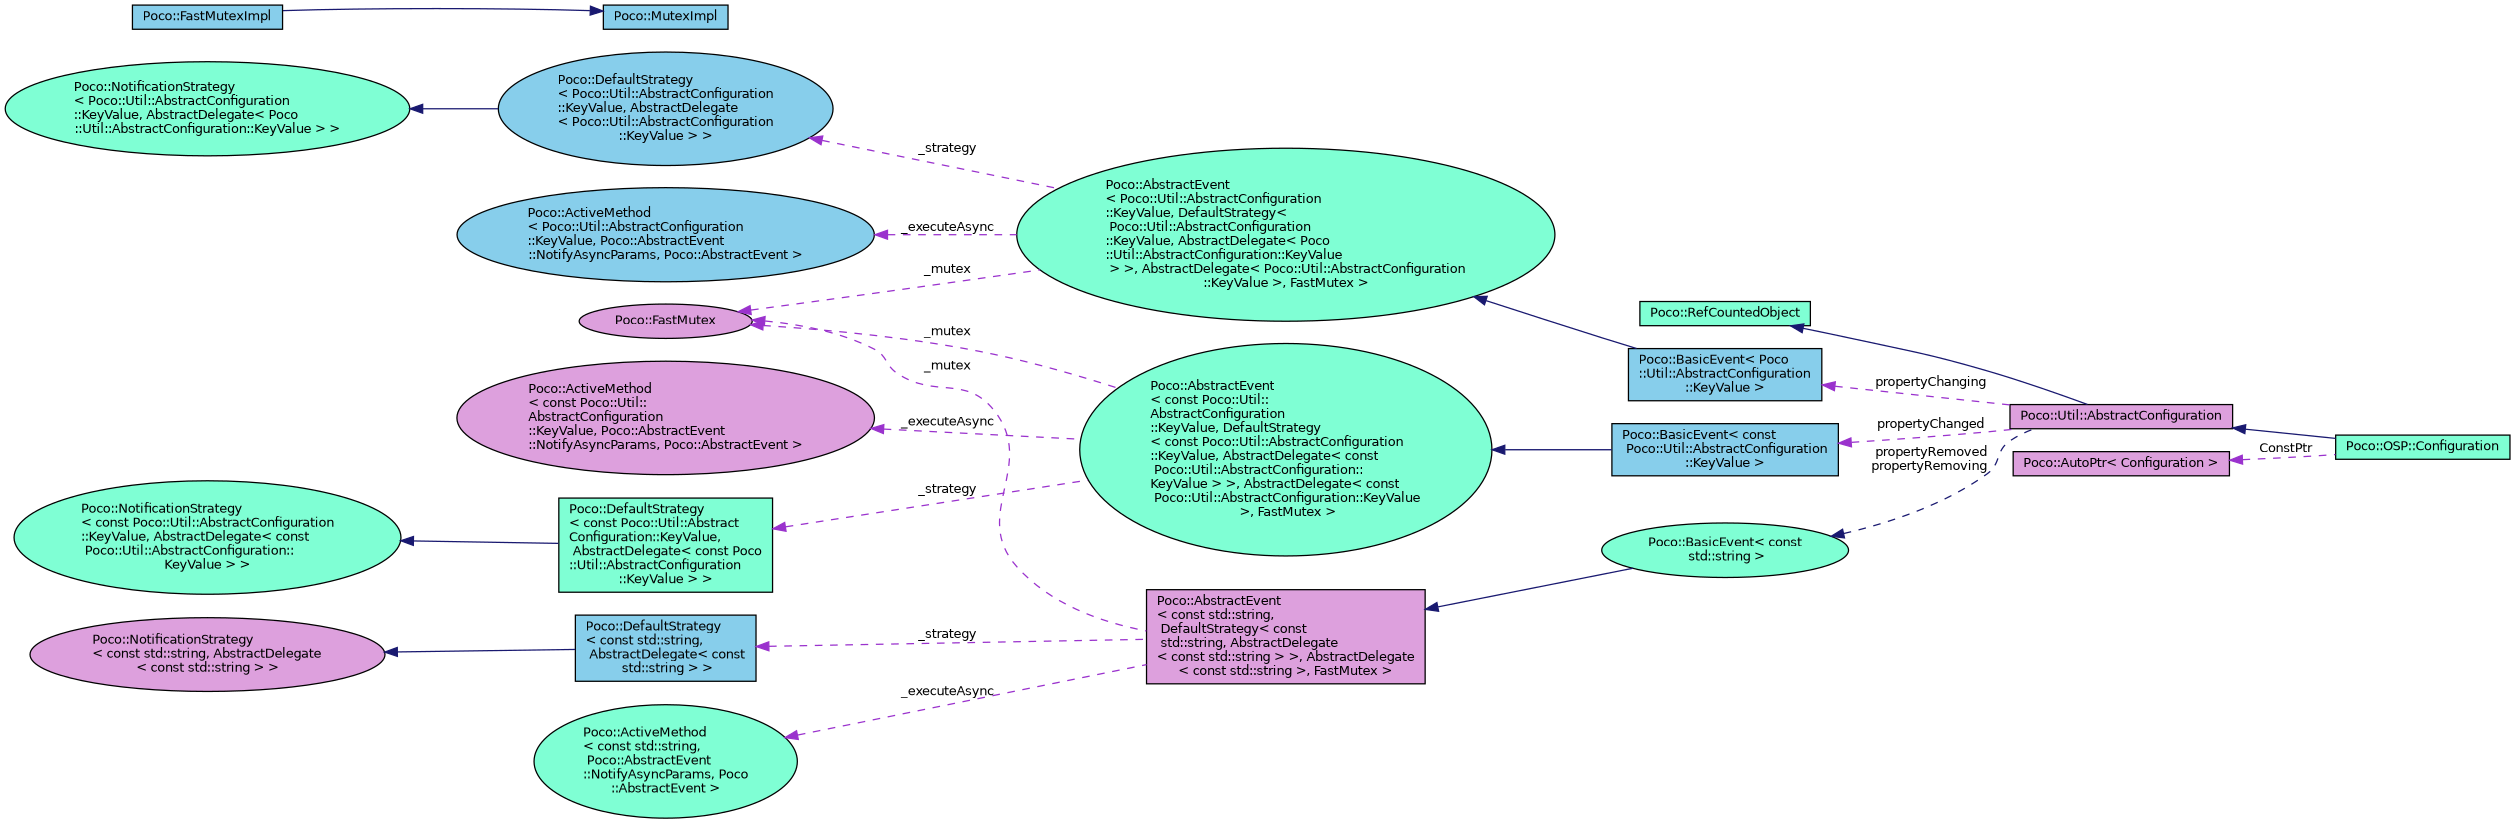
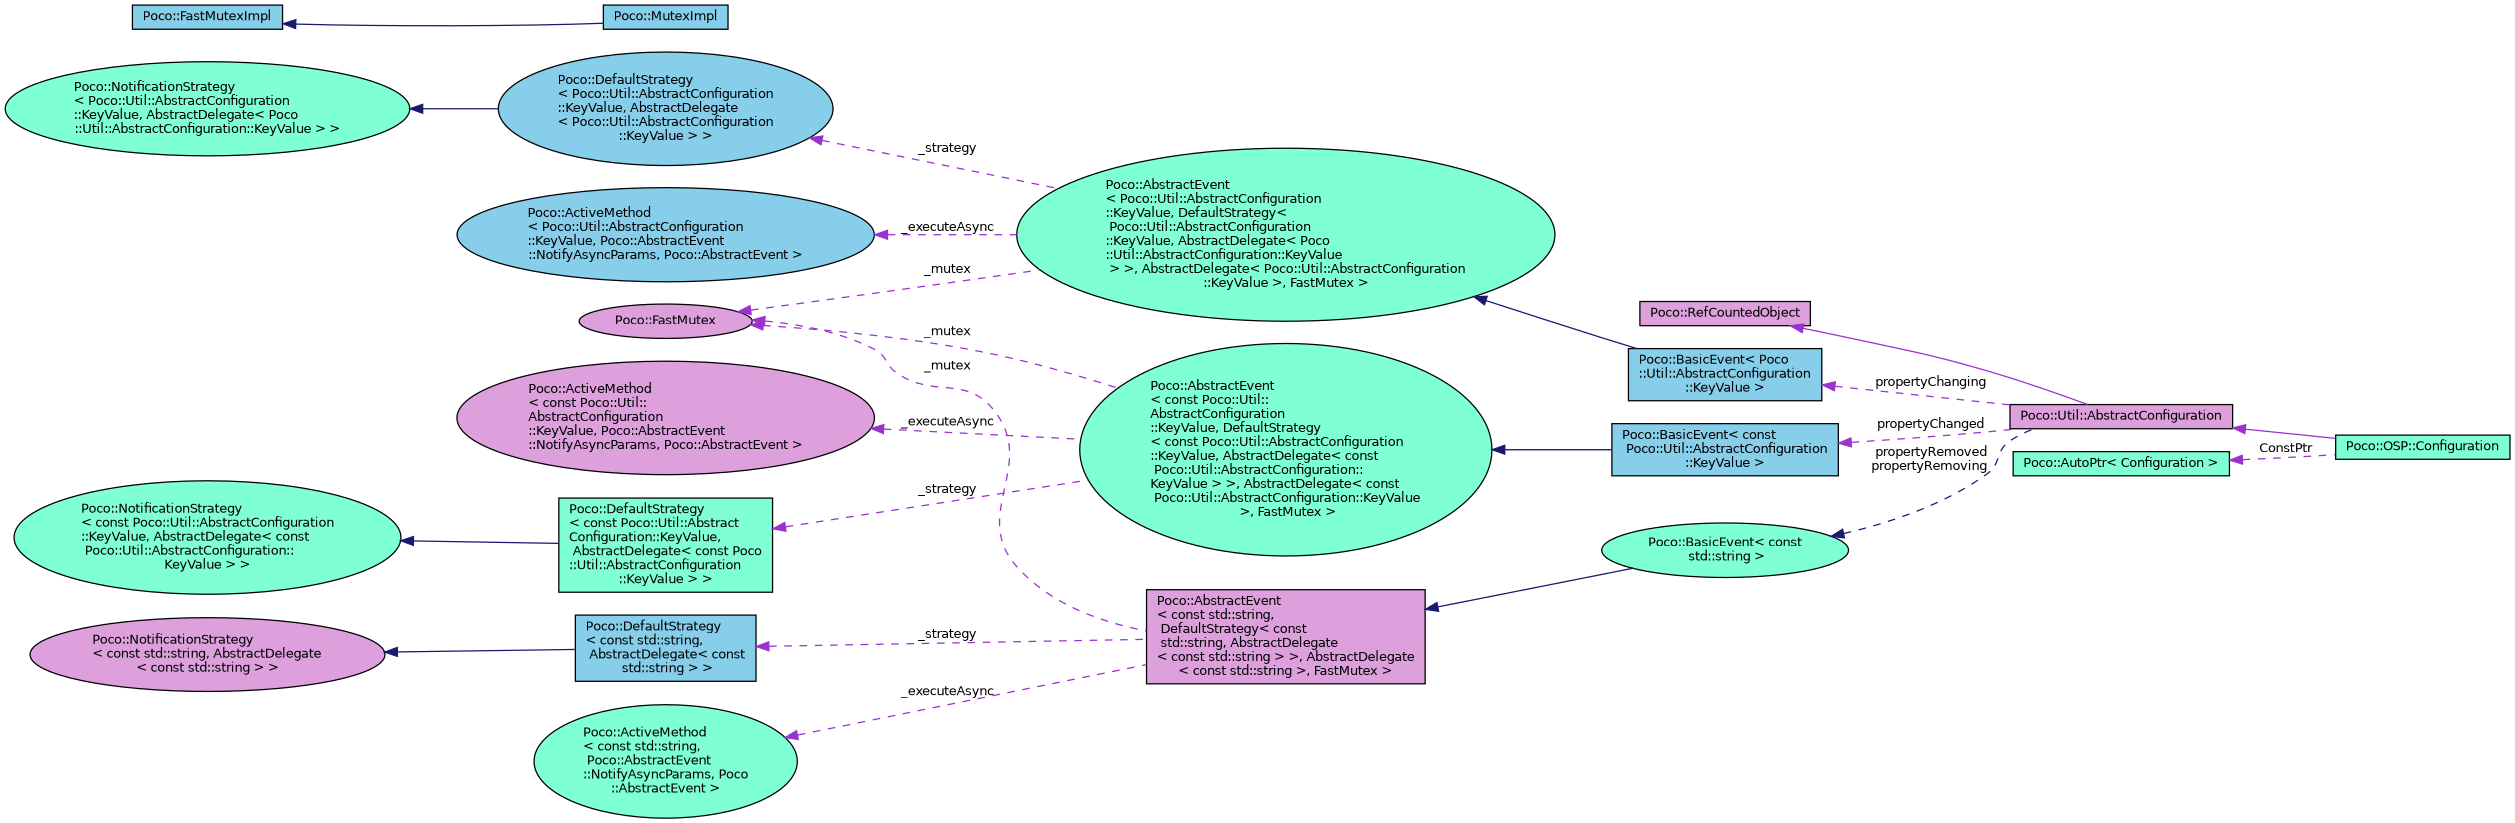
  digraph {
    rankdir=LR
    node [color=black fillcolor=aquamarine fontname=Helvetica fontsize=10 shape=box style=filled]
    edge [color=darkorchid3 dir=back fontname=Helvetica fontsize=10 labelfontname=Helvetica labelfontsize=10 style=dashed]
    n1 [fontcolor=black height=0.2 label="Poco::OSP::Configuration" width=0.4]
    n2 [fillcolor=plum height=0.2 label="Poco::Util::AbstractConfiguration" width=0.4]
-   n3 [height=0.2 label="Poco::RefCountedObject" width=0.4]
+   n3 [fillcolor=plum height=0.2 label="Poco::RefCountedObject" width=0.4]
    n4 [fillcolor=skyblue height=0.2 label="Poco::BasicEvent\< Poco\l::Util::AbstractConfiguration\l::KeyValue \>" width=0.4]
    n5 [height=0.2 label="Poco::AbstractEvent\l\< Poco::Util::AbstractConfiguration\l::KeyValue, DefaultStrategy\<\l Poco::Util::AbstractConfiguration\l::KeyValue, AbstractDelegate\< Poco\l::Util::AbstractConfiguration::KeyValue\l \> \>, AbstractDelegate\< Poco::Util::AbstractConfiguration\l::KeyValue \>, FastMutex \>" shape=ellipse width=0.4]
    n6 [fillcolor=skyblue height=0.2 label="Poco::DefaultStrategy\l\< Poco::Util::AbstractConfiguration\l::KeyValue, AbstractDelegate\l\< Poco::Util::AbstractConfiguration\l::KeyValue \> \>" shape=ellipse width=0.4]
    n7 [height=0.2 label="Poco::NotificationStrategy\l\< Poco::Util::AbstractConfiguration\l::KeyValue, AbstractDelegate\< Poco\l::Util::AbstractConfiguration::KeyValue \> \>" shape=ellipse width=0.4]
    n8 [fillcolor=skyblue height=0.2 label="Poco::ActiveMethod\l\< Poco::Util::AbstractConfiguration\l::KeyValue, Poco::AbstractEvent\l::NotifyAsyncParams, Poco::AbstractEvent \>" shape=ellipse width=0.4]
    n9 [fillcolor=plum height=0.2 label="Poco::FastMutex" shape=ellipse width=0.4]
    n10 [height=0.2 label="Poco::AbstractEvent\l\< const Poco::Util::\lAbstractConfiguration\l::KeyValue, DefaultStrategy\l\< const Poco::Util::AbstractConfiguration\l::KeyValue, AbstractDelegate\< const\l Poco::Util::AbstractConfiguration::\lKeyValue \> \>, AbstractDelegate\< const\l Poco::Util::AbstractConfiguration::KeyValue\l \>, FastMutex \>" shape=ellipse width=0.4]
    n11 [fillcolor=plum height=0.2 label="Poco::AbstractEvent\l\< const std::string,\l DefaultStrategy\< const\l std::string, AbstractDelegate\l\< const std::string \> \>, AbstractDelegate\l\< const std::string \>, FastMutex \>" width=0.4]
    n12 [fillcolor=skyblue height=0.2 label="Poco::BasicEvent\< const\l Poco::Util::AbstractConfiguration\l::KeyValue \>" width=0.4]
    n13 [height=0.2 label="Poco::BasicEvent\< const\l std::string \>" shape=ellipse width=0.4]
    n14 [fillcolor=skyblue height=0.2 label="Poco::FastMutexImpl" width=0.4]
    n15 [fillcolor=skyblue height=0.2 label="Poco::MutexImpl" width=0.4]
    n16 [fillcolor=plum height=0.2 label="Poco::ActiveMethod\l\< const Poco::Util::\lAbstractConfiguration\l::KeyValue, Poco::AbstractEvent\l::NotifyAsyncParams, Poco::AbstractEvent \>" shape=ellipse width=0.4]
    n17 [height=0.2 label="Poco::DefaultStrategy\l\< const Poco::Util::Abstract\lConfiguration::KeyValue,\l AbstractDelegate\< const Poco\l::Util::AbstractConfiguration\l::KeyValue \> \>" width=0.4]
    n18 [height=0.2 label="Poco::NotificationStrategy\l\< const Poco::Util::AbstractConfiguration\l::KeyValue, AbstractDelegate\< const\l Poco::Util::AbstractConfiguration::\lKeyValue \> \>" shape=ellipse width=0.4]
    n19 [height=0.2 label="Poco::ActiveMethod\l\< const std::string,\l Poco::AbstractEvent\l::NotifyAsyncParams, Poco\l::AbstractEvent \>" shape=ellipse width=0.4]
    n20 [fillcolor=skyblue height=0.2 label="Poco::DefaultStrategy\l\< const std::string,\l AbstractDelegate\< const\l std::string \> \>" width=0.4]
    n21 [fillcolor=plum height=0.2 label="Poco::NotificationStrategy\l\< const std::string, AbstractDelegate\l\< const std::string \> \>" shape=ellipse width=0.4]
-   n22 [fillcolor=plum height=0.2 label="Poco::AutoPtr\< Configuration \>" width=0.4]
-   n2 -> n1 [color=midnightblue style=solid]
-   n3 -> n2 [color=midnightblue style=solid]
+   n22 [height=0.2 label="Poco::AutoPtr\< Configuration \>" width=0.4]
+   n2 -> n1 [style=solid]
+   n3 -> n2 [style=solid]
    n4 -> n2 [label=" propertyChanging"]
    n5 -> n4 [color=midnightblue style=solid]
    n6 -> n5 [label=" _strategy"]
    n7 -> n6 [color=midnightblue style=solid]
    n8 -> n5 [label=" _executeAsync"]
    n9 -> n5 [label=" _mutex"]
    n9 -> n10 [label=" _mutex"]
    n9 -> n11 [label=" _mutex"]
    n10 -> n12 [color=midnightblue style=solid]
    n11 -> n13 [color=midnightblue style=solid]
    n12 -> n2 [label=" propertyChanged"]
    n13 -> n2 [color=midnightblue label=" propertyRemoved\npropertyRemoving"]
-   n15 -> n14 [color=midnightblue style=solid]
+   n14 -> n15 [color=midnightblue style=solid]
    n16 -> n10 [label=" _executeAsync"]
    n17 -> n10 [label=" _strategy"]
    n18 -> n17 [color=midnightblue style=solid]
    n19 -> n11 [label=" _executeAsync"]
    n20 -> n11 [label=" _strategy"]
    n21 -> n20 [color=midnightblue style=solid]
    n22 -> n1 [label=" ConstPtr"]
  }
